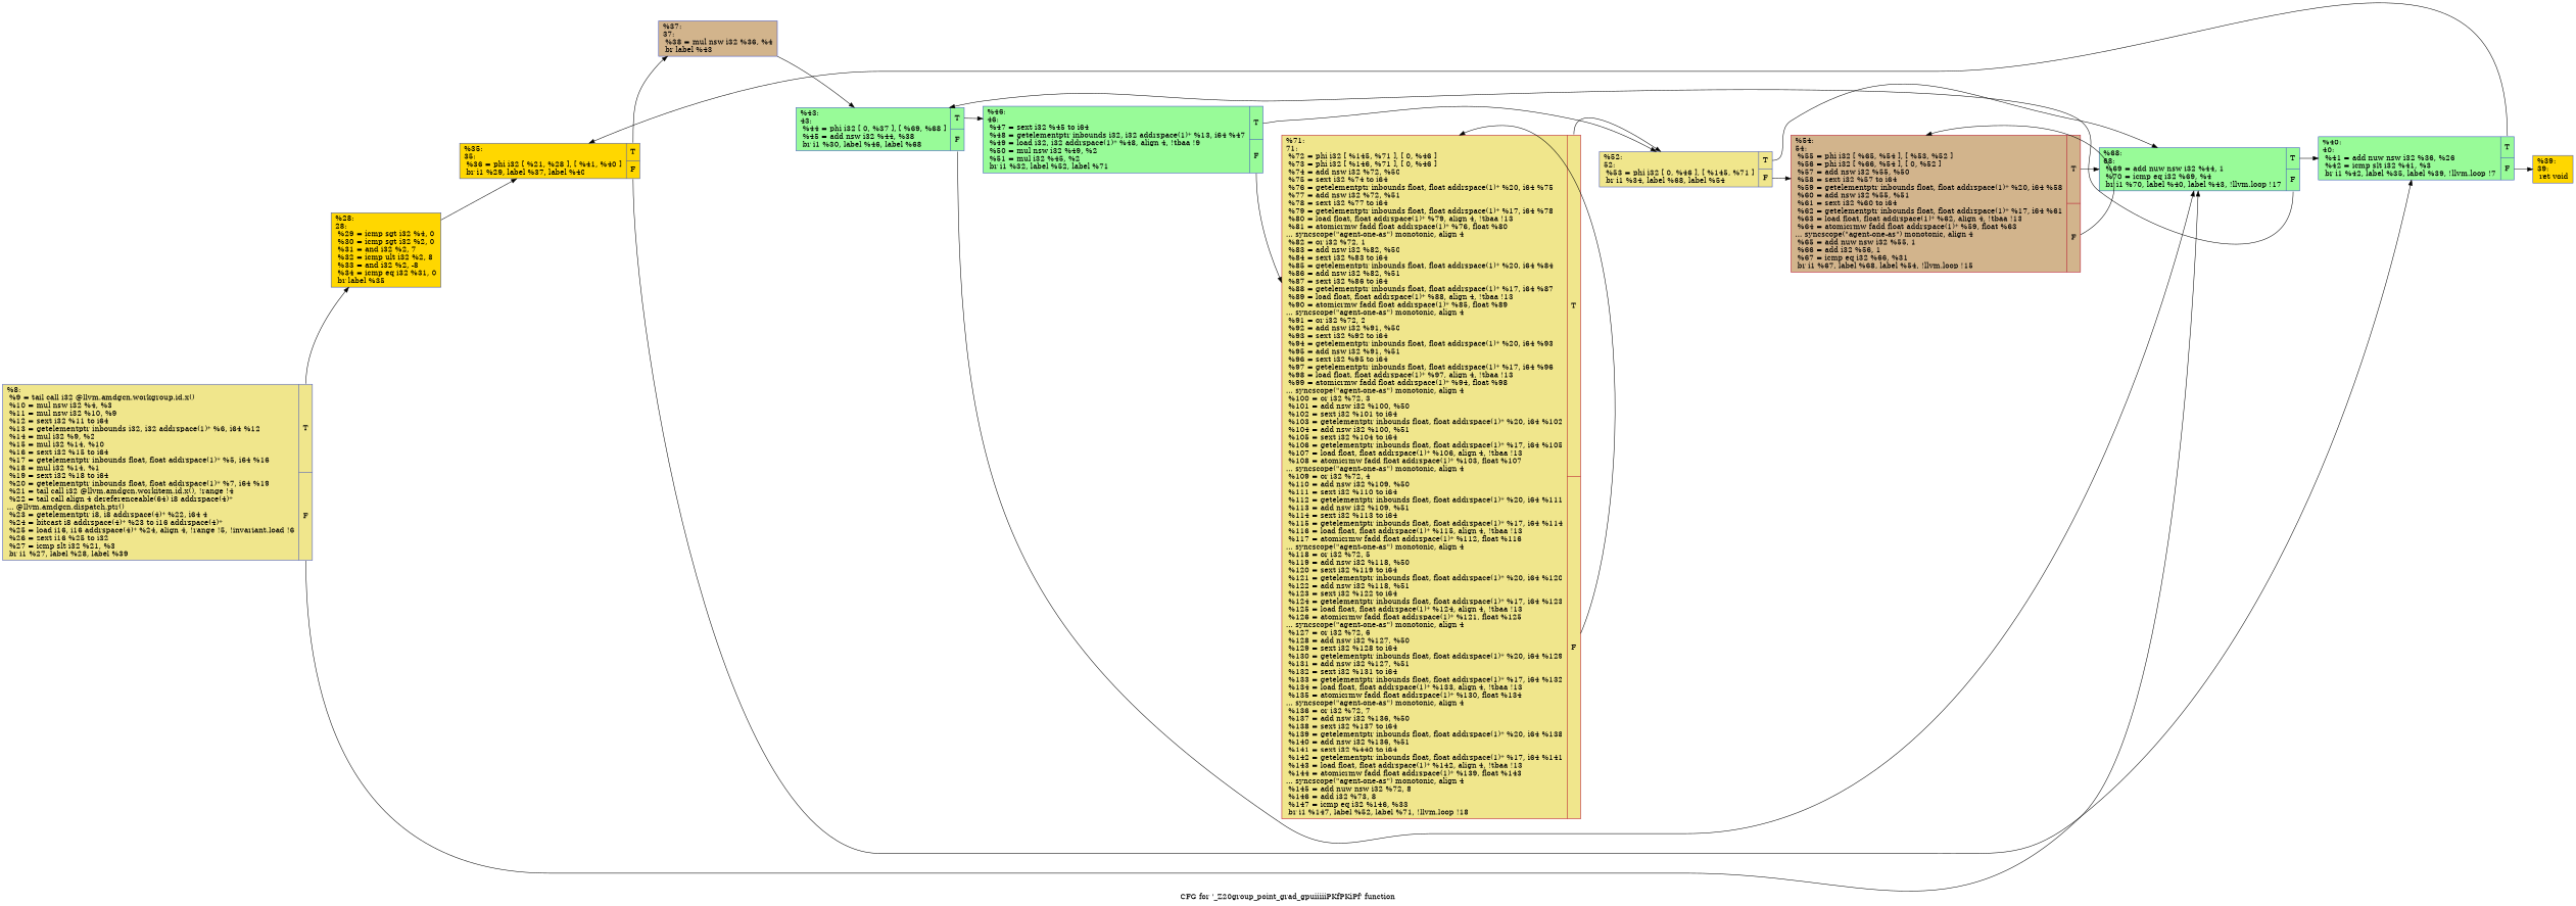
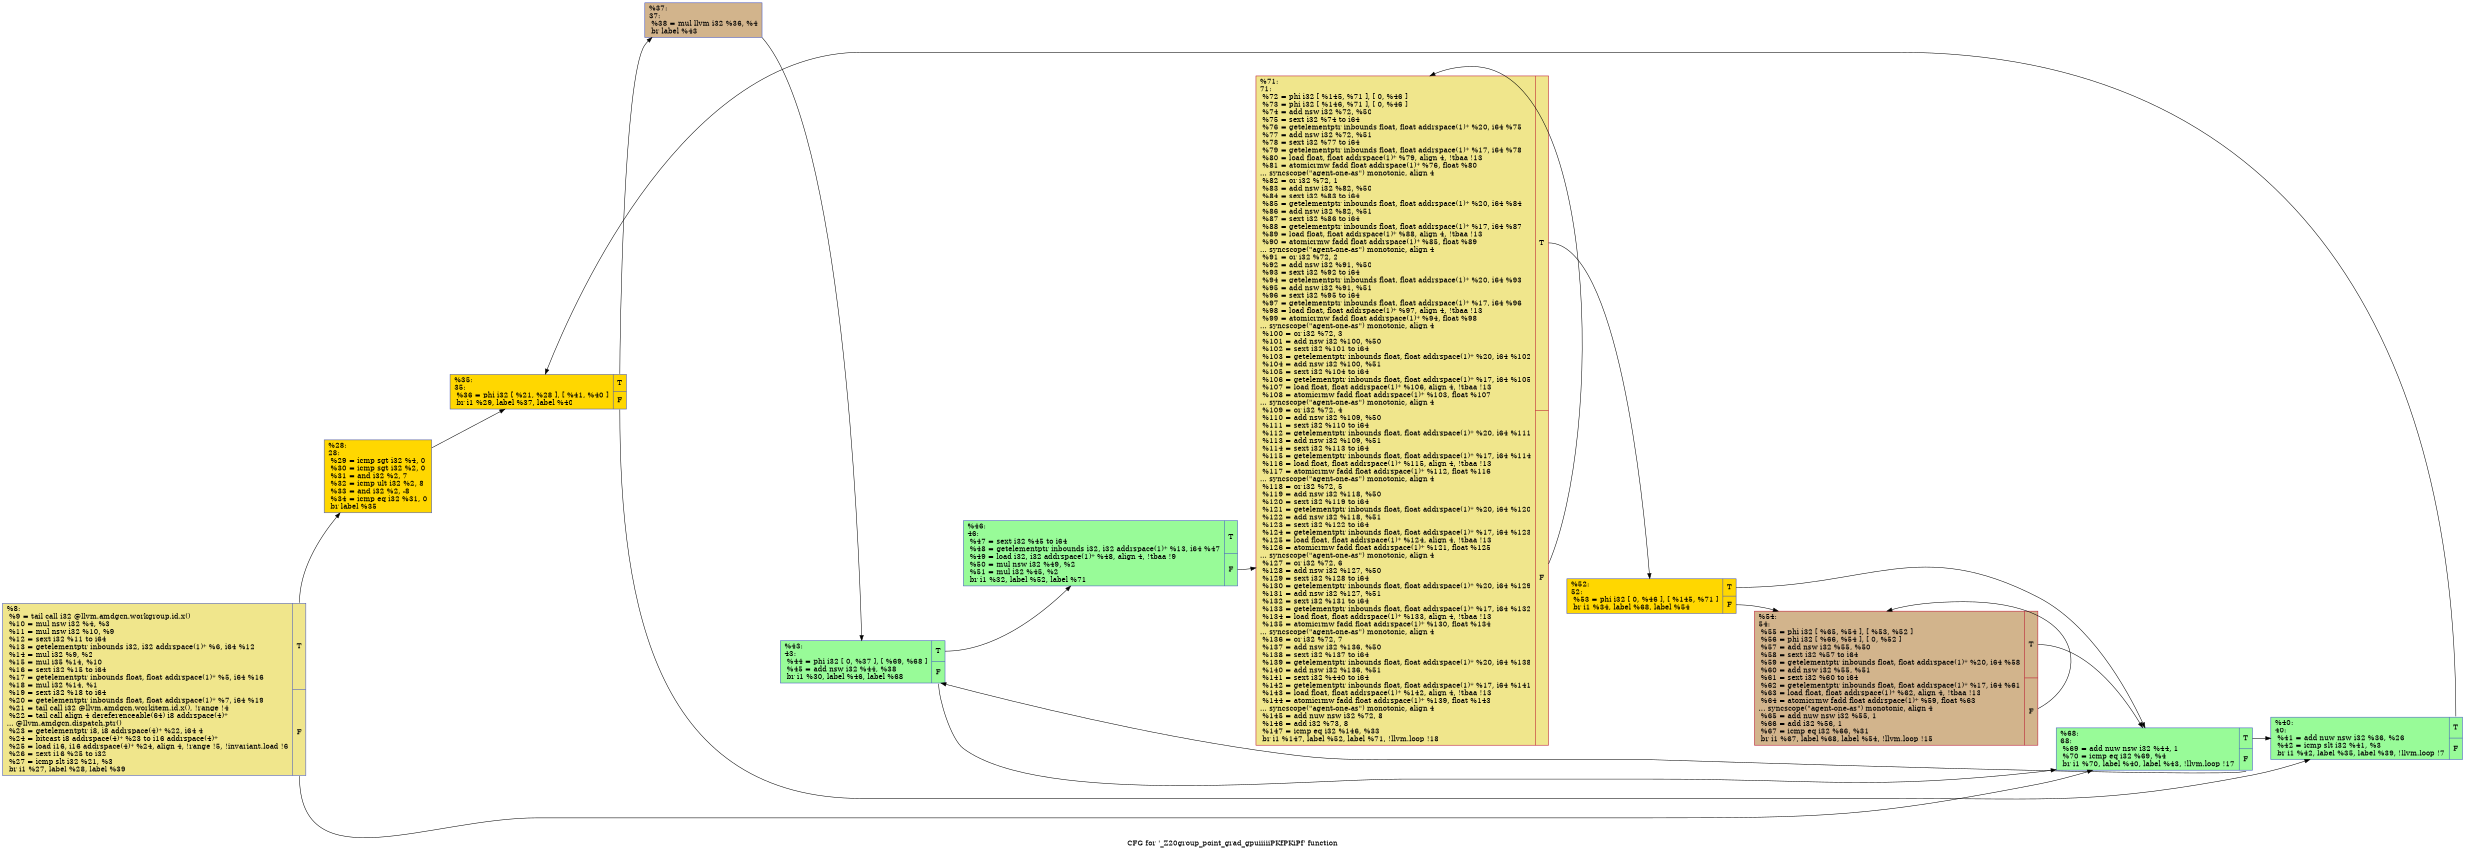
  digraph {
    label="CFG for '_Z20group_point_grad_gpuiiiiiPKfPKiPf' function"
    rankdir=LR
    node [color="#3d50c3ff" fillcolor=gold shape=record style=filled]
    edge [tailport=s0]
-   n1 [fillcolor=khaki label="{%8:\l  %9 = tail call i32 @llvm.amdgcn.workgroup.id.x()\l  %10 = mul nsw i32 %4, %3\l  %11 = mul nsw i32 %10, %9\l  %12 = sext i32 %11 to i64\l  %13 = getelementptr inbounds i32, i32 addrspace(1)* %6, i64 %12\l  %14 = mul i32 %9, %2\l  %15 = mul i32 %14, %10\l  %16 = sext i32 %15 to i64\l  %17 = getelementptr inbounds float, float addrspace(1)* %5, i64 %16\l  %18 = mul i32 %14, %1\l  %19 = sext i32 %18 to i64\l  %20 = getelementptr inbounds float, float addrspace(1)* %7, i64 %19\l  %21 = tail call i32 @llvm.amdgcn.workitem.id.x(), !range !4\l  %22 = tail call align 4 dereferenceable(64) i8 addrspace(4)*\l... @llvm.amdgcn.dispatch.ptr()\l  %23 = getelementptr i8, i8 addrspace(4)* %22, i64 4\l  %24 = bitcast i8 addrspace(4)* %23 to i16 addrspace(4)*\l  %25 = load i16, i16 addrspace(4)* %24, align 4, !range !5, !invariant.load !6\l  %26 = zext i16 %25 to i32\l  %27 = icmp slt i32 %21, %3\l  br i1 %27, label %28, label %39\l|{<s0>T|<s1>F}}"]
+   n1 [fillcolor=khaki label="{%8:\l  %9 = tail call i32 @llvm.amdgcn.workgroup.id.x()\l  %10 = mul nsw i32 %4, %3\l  %11 = mul nsw i32 %10, %9\l  %12 = sext i32 %11 to i64\l  %13 = getelementptr inbounds i32, i32 addrspace(1)* %6, i64 %12\l  %14 = mul i32 %9, %2\l  %15 = mul i35 %14, %10\l  %16 = sext i32 %15 to i64\l  %17 = getelementptr inbounds float, float addrspace(1)* %5, i64 %16\l  %18 = mul i32 %14, %1\l  %19 = sext i32 %18 to i64\l  %20 = getelementptr inbounds float, float addrspace(1)* %7, i64 %19\l  %21 = tail call i32 @llvm.amdgcn.workitem.id.x(), !range !4\l  %22 = tail call align 4 dereferenceable(64) i8 addrspace(4)*\l... @llvm.amdgcn.dispatch.ptr()\l  %23 = getelementptr i8, i8 addrspace(4)* %22, i64 4\l  %24 = bitcast i8 addrspace(4)* %23 to i16 addrspace(4)*\l  %25 = load i16, i16 addrspace(4)* %24, align 4, !range !5, !invariant.load !6\l  %26 = zext i16 %25 to i32\l  %27 = icmp slt i32 %21, %3\l  br i1 %27, label %28, label %39\l|{<s0>T|<s1>F}}"]
    n2 [label="{%28:\l28:                                               \l  %29 = icmp sgt i32 %4, 0\l  %30 = icmp sgt i32 %2, 0\l  %31 = and i32 %2, 7\l  %32 = icmp ult i32 %2, 8\l  %33 = and i32 %2, -8\l  %34 = icmp eq i32 %31, 0\l  br label %35\l}"]
    n3 [fillcolor=palegreen label="{%68:\l68:                                               \l  %69 = add nuw nsw i32 %44, 1\l  %70 = icmp eq i32 %69, %4\l  br i1 %70, label %40, label %43, !llvm.loop !17\l|{<s0>T|<s1>F}}"]
    n4 [label="{%35:\l35:                                               \l  %36 = phi i32 [ %21, %28 ], [ %41, %40 ]\l  br i1 %29, label %37, label %40\l|{<s0>T|<s1>F}}"]
-   n5 [label="{%39:\l39:                                               \l  ret void\l}"]
-   n6 [fillcolor=tan label="{%37:\l37:                                               \l  %38 = mul nsw i32 %36, %4\l  br label %43\l}"]
+   n6 [fillcolor=tan label="{%37:\l37:                                               \l  %38 = mul llvm i32 %36, %4\l  br label %43\l}"]
    n7 [fillcolor=palegreen label="{%40:\l40:                                               \l  %41 = add nuw nsw i32 %36, %26\l  %42 = icmp slt i32 %41, %3\l  br i1 %42, label %35, label %39, !llvm.loop !7\l|{<s0>T|<s1>F}}"]
    n8 [fillcolor=palegreen label="{%43:\l43:                                               \l  %44 = phi i32 [ 0, %37 ], [ %69, %68 ]\l  %45 = add nsw i32 %44, %38\l  br i1 %30, label %46, label %68\l|{<s0>T|<s1>F}}"]
    n9 [fillcolor=palegreen label="{%46:\l46:                                               \l  %47 = sext i32 %45 to i64\l  %48 = getelementptr inbounds i32, i32 addrspace(1)* %13, i64 %47\l  %49 = load i32, i32 addrspace(1)* %48, align 4, !tbaa !9\l  %50 = mul nsw i32 %49, %2\l  %51 = mul i32 %45, %2\l  br i1 %32, label %52, label %71\l|{<s0>T|<s1>F}}"]
-   n10 [fillcolor=khaki label="{%52:\l52:                                               \l  %53 = phi i32 [ 0, %46 ], [ %145, %71 ]\l  br i1 %34, label %68, label %54\l|{<s0>T|<s1>F}}"]
+   n10 [label="{%52:\l52:                                               \l  %53 = phi i32 [ 0, %46 ], [ %145, %71 ]\l  br i1 %34, label %68, label %54\l|{<s0>T|<s1>F}}"]
    n11 [color="#b70d28ff" fillcolor=khaki label="{%71:\l71:                                               \l  %72 = phi i32 [ %145, %71 ], [ 0, %46 ]\l  %73 = phi i32 [ %146, %71 ], [ 0, %46 ]\l  %74 = add nsw i32 %72, %50\l  %75 = sext i32 %74 to i64\l  %76 = getelementptr inbounds float, float addrspace(1)* %20, i64 %75\l  %77 = add nsw i32 %72, %51\l  %78 = sext i32 %77 to i64\l  %79 = getelementptr inbounds float, float addrspace(1)* %17, i64 %78\l  %80 = load float, float addrspace(1)* %79, align 4, !tbaa !13\l  %81 = atomicrmw fadd float addrspace(1)* %76, float %80\l... syncscope(\"agent-one-as\") monotonic, align 4\l  %82 = or i32 %72, 1\l  %83 = add nsw i32 %82, %50\l  %84 = sext i32 %83 to i64\l  %85 = getelementptr inbounds float, float addrspace(1)* %20, i64 %84\l  %86 = add nsw i32 %82, %51\l  %87 = sext i32 %86 to i64\l  %88 = getelementptr inbounds float, float addrspace(1)* %17, i64 %87\l  %89 = load float, float addrspace(1)* %88, align 4, !tbaa !13\l  %90 = atomicrmw fadd float addrspace(1)* %85, float %89\l... syncscope(\"agent-one-as\") monotonic, align 4\l  %91 = or i32 %72, 2\l  %92 = add nsw i32 %91, %50\l  %93 = sext i32 %92 to i64\l  %94 = getelementptr inbounds float, float addrspace(1)* %20, i64 %93\l  %95 = add nsw i32 %91, %51\l  %96 = sext i32 %95 to i64\l  %97 = getelementptr inbounds float, float addrspace(1)* %17, i64 %96\l  %98 = load float, float addrspace(1)* %97, align 4, !tbaa !13\l  %99 = atomicrmw fadd float addrspace(1)* %94, float %98\l... syncscope(\"agent-one-as\") monotonic, align 4\l  %100 = or i32 %72, 3\l  %101 = add nsw i32 %100, %50\l  %102 = sext i32 %101 to i64\l  %103 = getelementptr inbounds float, float addrspace(1)* %20, i64 %102\l  %104 = add nsw i32 %100, %51\l  %105 = sext i32 %104 to i64\l  %106 = getelementptr inbounds float, float addrspace(1)* %17, i64 %105\l  %107 = load float, float addrspace(1)* %106, align 4, !tbaa !13\l  %108 = atomicrmw fadd float addrspace(1)* %103, float %107\l... syncscope(\"agent-one-as\") monotonic, align 4\l  %109 = or i32 %72, 4\l  %110 = add nsw i32 %109, %50\l  %111 = sext i32 %110 to i64\l  %112 = getelementptr inbounds float, float addrspace(1)* %20, i64 %111\l  %113 = add nsw i32 %109, %51\l  %114 = sext i32 %113 to i64\l  %115 = getelementptr inbounds float, float addrspace(1)* %17, i64 %114\l  %116 = load float, float addrspace(1)* %115, align 4, !tbaa !13\l  %117 = atomicrmw fadd float addrspace(1)* %112, float %116\l... syncscope(\"agent-one-as\") monotonic, align 4\l  %118 = or i32 %72, 5\l  %119 = add nsw i32 %118, %50\l  %120 = sext i32 %119 to i64\l  %121 = getelementptr inbounds float, float addrspace(1)* %20, i64 %120\l  %122 = add nsw i32 %118, %51\l  %123 = sext i32 %122 to i64\l  %124 = getelementptr inbounds float, float addrspace(1)* %17, i64 %123\l  %125 = load float, float addrspace(1)* %124, align 4, !tbaa !13\l  %126 = atomicrmw fadd float addrspace(1)* %121, float %125\l... syncscope(\"agent-one-as\") monotonic, align 4\l  %127 = or i32 %72, 6\l  %128 = add nsw i32 %127, %50\l  %129 = sext i32 %128 to i64\l  %130 = getelementptr inbounds float, float addrspace(1)* %20, i64 %129\l  %131 = add nsw i32 %127, %51\l  %132 = sext i32 %131 to i64\l  %133 = getelementptr inbounds float, float addrspace(1)* %17, i64 %132\l  %134 = load float, float addrspace(1)* %133, align 4, !tbaa !13\l  %135 = atomicrmw fadd float addrspace(1)* %130, float %134\l... syncscope(\"agent-one-as\") monotonic, align 4\l  %136 = or i32 %72, 7\l  %137 = add nsw i32 %136, %50\l  %138 = sext i32 %137 to i64\l  %139 = getelementptr inbounds float, float addrspace(1)* %20, i64 %138\l  %140 = add nsw i32 %136, %51\l  %141 = sext i32 %440 to i64\l  %142 = getelementptr inbounds float, float addrspace(1)* %17, i64 %141\l  %143 = load float, float addrspace(1)* %142, align 4, !tbaa !13\l  %144 = atomicrmw fadd float addrspace(1)* %139, float %143\l... syncscope(\"agent-one-as\") monotonic, align 4\l  %145 = add nuw nsw i32 %72, 8\l  %146 = add i32 %73, 8\l  %147 = icmp eq i32 %146, %33\l  br i1 %147, label %52, label %71, !llvm.loop !18\l|{<s0>T|<s1>F}}"]
    n12 [color="#b70d28ff" fillcolor=tan label="{%54:\l54:                                               \l  %55 = phi i32 [ %65, %54 ], [ %53, %52 ]\l  %56 = phi i32 [ %66, %54 ], [ 0, %52 ]\l  %57 = add nsw i32 %55, %50\l  %58 = sext i32 %57 to i64\l  %59 = getelementptr inbounds float, float addrspace(1)* %20, i64 %58\l  %60 = add nsw i32 %55, %51\l  %61 = sext i32 %60 to i64\l  %62 = getelementptr inbounds float, float addrspace(1)* %17, i64 %61\l  %63 = load float, float addrspace(1)* %62, align 4, !tbaa !13\l  %64 = atomicrmw fadd float addrspace(1)* %59, float %63\l... syncscope(\"agent-one-as\") monotonic, align 4\l  %65 = add nuw nsw i32 %55, 1\l  %66 = add i32 %56, 1\l  %67 = icmp eq i32 %66, %31\l  br i1 %67, label %68, label %54, !llvm.loop !15\l|{<s0>T|<s1>F}}"]
    n1 -> n2
    n1 -> n3 [tailport=s1]
    n2 -> n4
    n3 -> n7
    n3 -> n8 [tailport=s1]
    n4 -> n6
    n4 -> n7 [tailport=s1]
    n6 -> n8
    n7 -> n4
-   n7 -> n5 [tailport=s1]
    n8 -> n3 [tailport=s1]
    n8 -> n9
-   n9 -> n10
    n9 -> n11 [tailport=s1]
    n10 -> n3
    n10 -> n12 [tailport=s1]
    n11 -> n10
    n11 -> n11 [tailport=s1]
    n12 -> n3
    n12 -> n12 [tailport=s1]
  }
